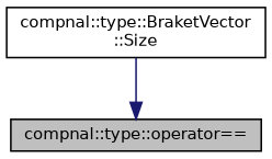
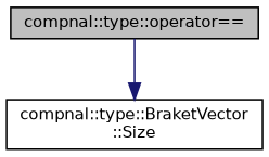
  digraph {
    rankdir=TB
    node [color=black fontname=Helvetica fontsize=10 shape=record style=filled]
    n1 [fillcolor=grey75 fontcolor=black height=0.2 label="compnal::type::operator==" width=0.4]
    n2 [fillcolor=white height=0.2 label="compnal::type::BraketVector\l::Size" width=0.4]
-   n2 -> n1 [color=midnightblue fontname=Helvetica fontsize=10 labelfontname=Helvetica labelfontsize=10 style=solid]
+   n1 -> n2 [color=midnightblue fontname=Helvetica fontsize=10 labelfontname=Helvetica labelfontsize=10 style=solid]
  }
